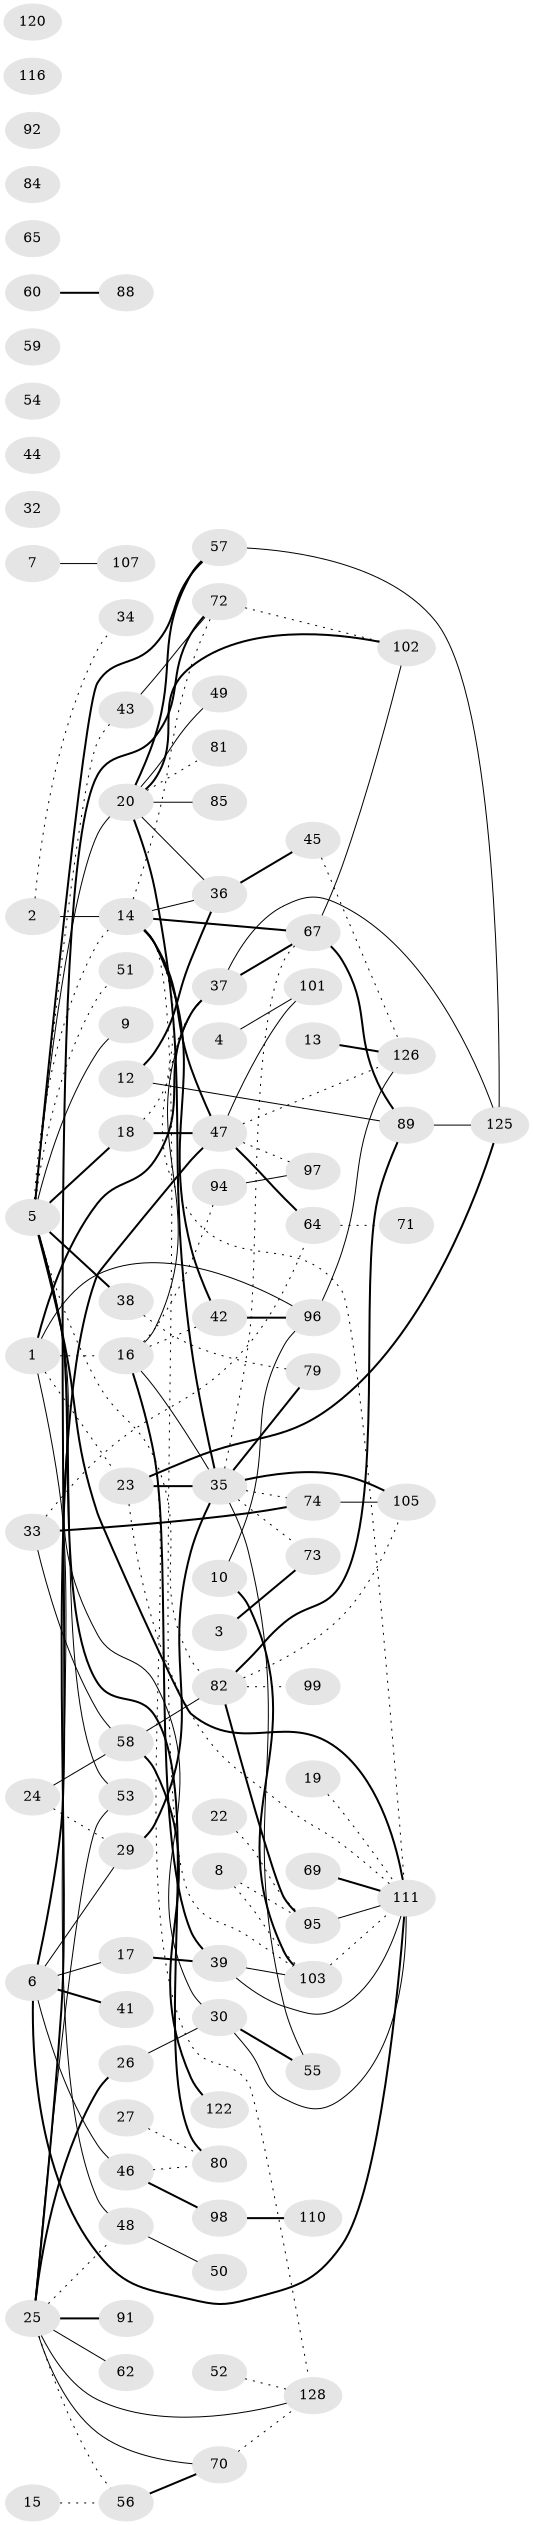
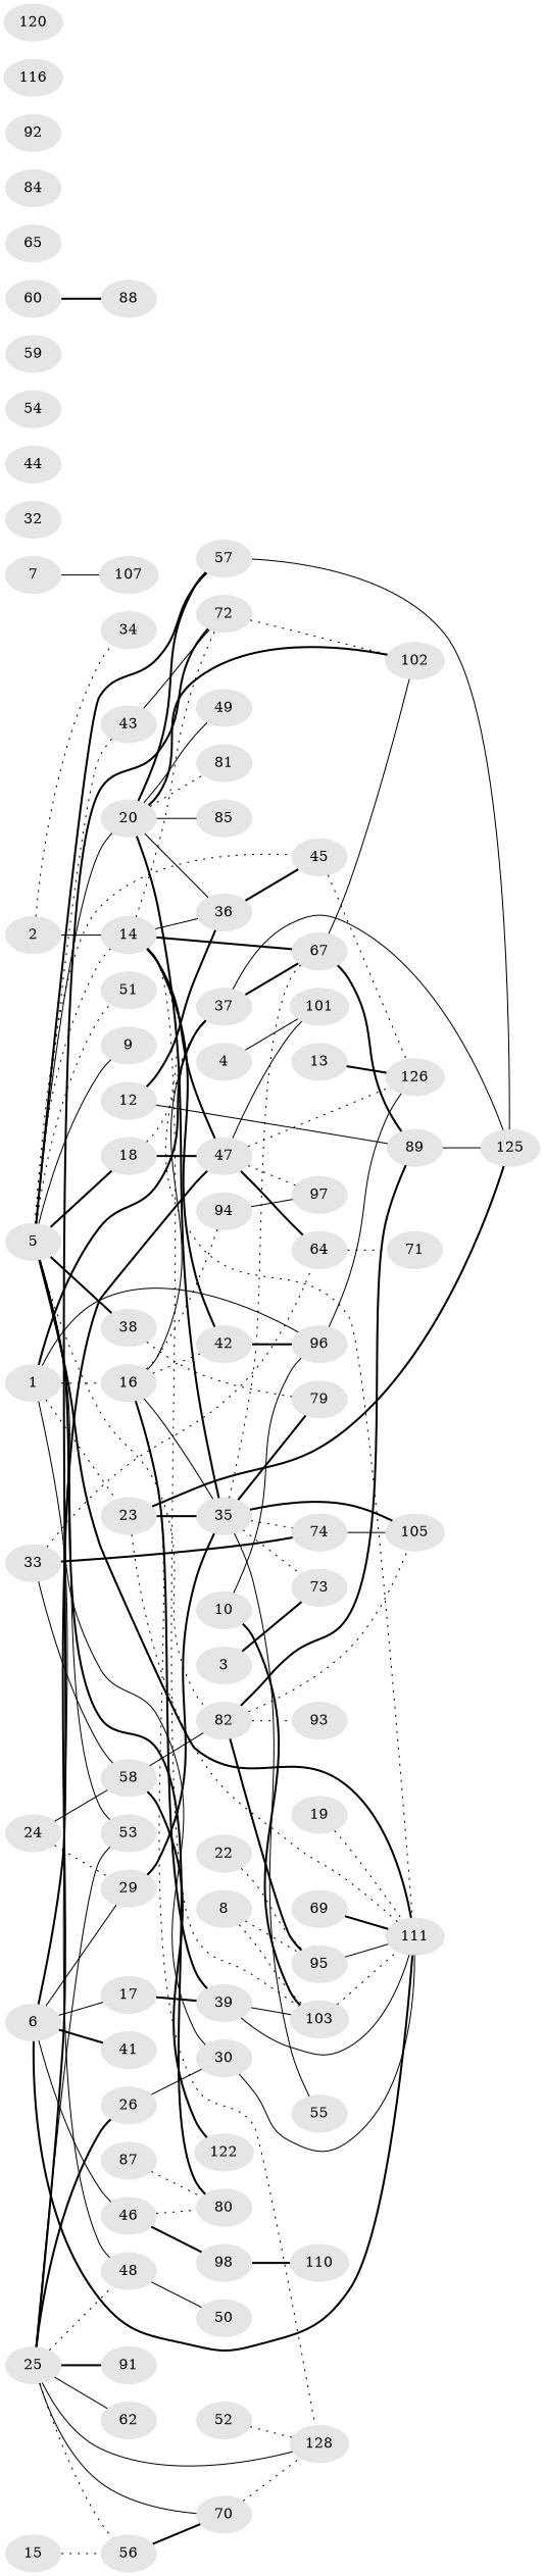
  graph {
    rankdir=LR
    node [color=gray90 style=filled]
    edge [style=bold]
    1 [super="+78+115"]
    16 [super="+104"]
    23 [super="+109"]
    37
    48
    96
    42
    35 [super="+61"]
    39
    94
    128
    111 [super="+123"]
    125 [super="+130"]
    67
    50
    126
    2 [super="+137"]
    14 [super="+28"]
    34
    72
    103
    36
    47
    3
    73
    4
    101
    5 [super="+31+21+121+11"]
    9
    18
    20
    30
    38 [super="+75"]
    43
    45
    51 [super="+68"]
    53 [super="+63"]
    57 [super="+113"]
    80
    82
    49
    81 [super="+129"]
    85
    102 [super="+136"]
    55
    79
    95
    89 [super="+90+131"]
    105
-   99
+   99 [label=93]
    6 [super="+77+114"]
    17
    29
    41
    46
    98 [super="+106"]
    7 [super="+127"]
    107
    8
    10
    12
    13
    64 [super="+87"]
    97
    56 [super="+133"]
    70 [super="+76"]
    15
    74
    19
    22
    24
    58
    122
    25 [super="+83"]
    26
    62 [super="+118"]
    91
-   27
+   27 [label=87]
    32
    33
    71
    44
    110
    52
    54 [super="+86"]
    59
    60
    88
    65
    69
    84
    92
    116
    120
    1 -- 16 [style=dotted]
    1 -- 23 [style=dotted]
    1 -- 37
    1 -- 48 [style=solid]
    1 -- 96 [style=solid]
    16 -- 37 [style=solid]
    16 -- 42 [style=dotted weight=2]
    16 -- 35 [style=solid]
    16 -- 39
    16 -- 94 [style=dotted]
    16 -- 128 [style=dotted]
    23 -- 35
    23 -- 111 [style=dotted]
    23 -- 125 [weight=2]
    37 -- 125 [style=solid]
    37 -- 67
    48 -- 50 [style=solid]
    96 -- 126 [style=solid]
    42 -- 96
    35 -- 67 [style=dotted]
    35 -- 73 [style=dotted]
    35 -- 55 [style=solid]
    35 -- 79
    35 -- 105
    35 -- 74 [style=dotted]
    39 -- 111 [style=solid]
    39 -- 103 [style=solid]
    94 -- 97 [style=solid]
    67 -- 102 [style=solid]
    67 -- 89
    2 -- 14 [style=solid weight=2]
    2 -- 34 [style=dotted]
    14 -- 42
    14 -- 111 [style=dotted]
    14 -- 67
    14 -- 72 [style=dotted]
    14 -- 103 [style=dotted weight=2]
    14 -- 36 [style=solid]
    14 -- 47
    72 -- 102 [style=dotted]
    103 -- 111 [style=dotted]
    36 -- 45
    47 -- 126 [style=dotted]
    47 -- 101 [style=solid]
    47 -- 64
    47 -- 97 [style=dotted]
    3 -- 73
    4 -- 101 [style=solid]
    5 -- 111
    5 -- 14 [style=dotted]
    5 -- 9 [style=solid]
    5 -- 18
    5 -- 20 [style=solid]
    5 -- 30 [style=solid]
    5 -- 38
    5 -- 43 [style=dotted]
+   5 -- 45 [style=dotted]
    5 -- 51 [style=dotted]
    5 -- 53 [style=solid weight=3]
    5 -- 57
    5 -- 80
    5 -- 82 [style=dotted]
    18 -- 37 [style=dotted]
    18 -- 47
    20 -- 35
    20 -- 36 [style=solid]
    20 -- 57
    20 -- 49 [style=solid]
    20 -- 81 [style=dotted]
    20 -- 85 [style=solid]
    20 -- 102
    30 -- 111 [style=solid]
-   30 -- 55
    38 -- 79 [style=dotted]
    43 -- 72 [style=solid]
    45 -- 126 [style=dotted]
    57 -- 125 [style=solid]
    82 -- 95
    82 -- 89
    82 -- 105 [style=dotted]
    82 -- 99 [style=dotted]
    95 -- 111 [style=solid]
    89 -- 125 [style=solid]
    6 -- 111
    6 -- 72
    6 -- 17 [style=solid]
    6 -- 29 [style=solid]
    6 -- 41
    6 -- 46 [style=solid]
    17 -- 39
    29 -- 35
    46 -- 80 [style=dotted]
    46 -- 98
    98 -- 110
    7 -- 107 [style=solid]
    8 -- 103 [style=dotted]
    8 -- 95 [style=dotted]
    10 -- 96 [style=solid]
    10 -- 103
    12 -- 36
    12 -- 89 [style=solid]
    13 -- 126
    64 -- 71 [style=dotted]
    56 -- 70
    70 -- 128 [style=dotted]
    15 -- 56 [style=dotted]
    74 -- 105 [style=solid]
    19 -- 111 [style=dotted]
    22 -- 95 [style=dotted]
    24 -- 29 [style=dotted]
    24 -- 58 [style=solid]
    58 -- 82 [style=solid]
    58 -- 122
    25 -- 48 [style=dotted]
    25 -- 128 [style=solid]
    25 -- 47
    25 -- 53 [style=solid]
    25 -- 56 [style=dotted]
    25 -- 70 [style=solid]
    25 -- 26
    25 -- 62 [style=solid]
    25 -- 91
    26 -- 30 [style=solid]
    27 -- 80 [style=dotted]
    33 -- 64 [style=dotted]
    33 -- 74
    33 -- 58 [style=solid]
    52 -- 128 [style=dotted]
    60 -- 88
    69 -- 111
  }
